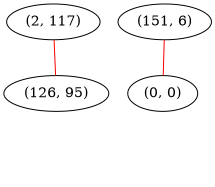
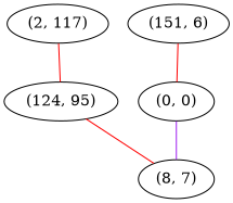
  graph {
    edge [color=red weight=1]
    "(2, 117)"
-   "(126, 95)"
+   "(126, 95)" [label="(124, 95)"]
+   "(8, 7)"
    "(0, 0)"
    "(151, 6)"
    "(2, 117)" -- "(126, 95)"
+   "(126, 95)" -- "(8, 7)"
+   "(0, 0)" -- "(8, 7)" [color=purple weight=4]
    "(151, 6)" -- "(0, 0)"
  }
